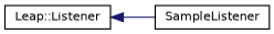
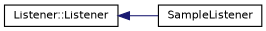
  digraph {
    rankdir=LR
    node [color=black fillcolor=white fontname=Helvetica fontsize=10 shape=record style=filled]
-   n1 [height=0.2 label="Leap::Listener" width=0.4]
+   n1 [height=0.2 label="Listener::Listener" width=0.4]
    n2 [height=0.2 label=SampleListener width=0.4]
    n1 -> n2 [color=midnightblue dir=back fontname=Helvetica fontsize=10 labelfontname=Helvetica labelfontsize=10 style=solid]
  }
